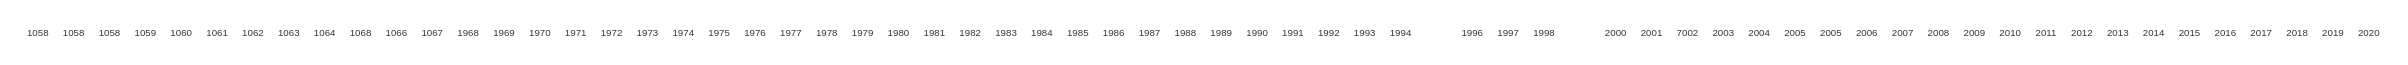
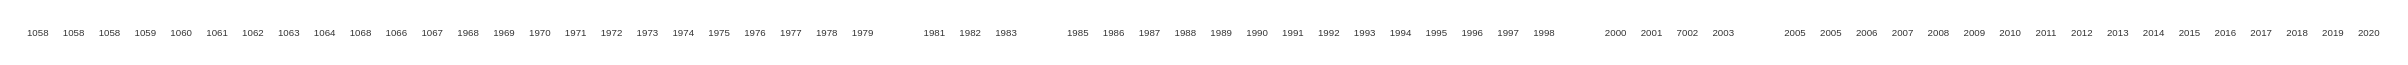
  <mxCell id="0" />
  <mxCell id="1" parent="0" />
  <mxCell id="2" value="1990" style="html=1;whiteSpace=wrap;;whiteSpace=wrap;fontSize=13;fontColor=#333333;spacing=3;strokeOpacity=0;fillOpacity=0;rounded=1;absoluteArcSize=1;arcSize=7.2;fillColor=#ffffff;strokeWidth=2;" vertex="1" zOrder="7" parent="1"><mxGeometry x="1652" y="20" width="48" height="45" as="geometry" /></mxCell>
  <mxCell id="3" value="1991" style="html=1;whiteSpace=wrap;;whiteSpace=wrap;fontSize=13;fontColor=#333333;spacing=3;strokeOpacity=0;fillOpacity=0;rounded=1;absoluteArcSize=1;arcSize=7.2;fillColor=#ffffff;strokeWidth=2;" vertex="1" zOrder="8" parent="1"><mxGeometry x="1700" y="20" width="48" height="45" as="geometry" /></mxCell>
  <mxCell id="4" value="1992" style="html=1;whiteSpace=wrap;;whiteSpace=wrap;fontSize=13;fontColor=#333333;spacing=3;strokeOpacity=0;fillOpacity=0;rounded=1;absoluteArcSize=1;arcSize=7.2;fillColor=#ffffff;strokeWidth=2;" vertex="1" zOrder="9" parent="1"><mxGeometry x="1748" y="20" width="48" height="45" as="geometry" /></mxCell>
  <mxCell id="5" value="1993" style="html=1;whiteSpace=wrap;;whiteSpace=wrap;fontSize=13;fontColor=#333333;spacing=3;strokeOpacity=0;fillOpacity=0;rounded=1;absoluteArcSize=1;arcSize=7.2;fillColor=#ffffff;strokeWidth=2;" vertex="1" zOrder="14" parent="1"><mxGeometry x="1796" y="20" width="48" height="45" as="geometry" /></mxCell>
  <mxCell id="6" value="1994" style="html=1;whiteSpace=wrap;;whiteSpace=wrap;fontSize=13;fontColor=#333333;spacing=3;strokeOpacity=0;fillOpacity=0;rounded=1;absoluteArcSize=1;arcSize=7.2;fillColor=#ffffff;strokeWidth=2;" vertex="1" zOrder="15" parent="1"><mxGeometry x="1844" y="20" width="48" height="45" as="geometry" /></mxCell>
+ <mxCell id="7" value="1995" style="html=1;whiteSpace=wrap;;whiteSpace=wrap;fontSize=13;fontColor=#333333;spacing=3;strokeOpacity=0;fillOpacity=0;rounded=1;absoluteArcSize=1;arcSize=7.2;fillColor=#ffffff;strokeWidth=2;" vertex="1" zOrder="16" parent="1"><mxGeometry x="1892" y="20" width="48" height="45" as="geometry" /></mxCell>
  <mxCell id="8" value="1996" style="html=1;whiteSpace=wrap;;whiteSpace=wrap;fontSize=13;fontColor=#333333;spacing=3;strokeOpacity=0;fillOpacity=0;rounded=1;absoluteArcSize=1;arcSize=7.2;fillColor=#ffffff;strokeWidth=2;" vertex="1" zOrder="17" parent="1"><mxGeometry x="1940" y="20" width="48" height="45" as="geometry" /></mxCell>
  <mxCell id="9" value="1997" style="html=1;whiteSpace=wrap;;whiteSpace=wrap;fontSize=13;fontColor=#333333;spacing=3;strokeOpacity=0;fillOpacity=0;rounded=1;absoluteArcSize=1;arcSize=7.2;fillColor=#ffffff;strokeWidth=2;" vertex="1" zOrder="18" parent="1"><mxGeometry x="1988" y="20" width="48" height="45" as="geometry" /></mxCell>
  <mxCell id="10" value="1998" style="html=1;whiteSpace=wrap;;whiteSpace=wrap;fontSize=13;fontColor=#333333;spacing=3;strokeOpacity=0;fillOpacity=0;rounded=1;absoluteArcSize=1;arcSize=7.2;fillColor=#ffffff;strokeWidth=2;" vertex="1" zOrder="19" parent="1"><mxGeometry x="2036" y="20" width="48" height="45" as="geometry" /></mxCell>
  <mxCell id="11" value="2000" style="html=1;whiteSpace=wrap;;whiteSpace=wrap;fontSize=13;fontColor=#333333;spacing=3;strokeOpacity=0;fillOpacity=0;rounded=1;absoluteArcSize=1;arcSize=7.2;fillColor=#ffffff;strokeWidth=2;" vertex="1" zOrder="21" parent="1"><mxGeometry x="2132" y="20" width="48" height="45" as="geometry" /></mxCell>
  <mxCell id="12" value="2001" style="html=1;whiteSpace=wrap;;whiteSpace=wrap;fontSize=13;fontColor=#333333;spacing=3;strokeOpacity=0;fillOpacity=0;rounded=1;absoluteArcSize=1;arcSize=7.2;fillColor=#ffffff;strokeWidth=2;" vertex="1" zOrder="22" parent="1"><mxGeometry x="2180" y="20" width="48" height="45" as="geometry" /></mxCell>
  <mxCell id="13" value="7002" style="html=1;whiteSpace=wrap;;whiteSpace=wrap;fontSize=13;fontColor=#333333;spacing=3;strokeOpacity=0;fillOpacity=0;rounded=1;absoluteArcSize=1;arcSize=7.2;fillColor=#ffffff;strokeWidth=2;" vertex="1" zOrder="23" parent="1"><mxGeometry x="2228" y="20" width="48" height="45" as="geometry" /></mxCell>
  <mxCell id="14" value="2003" style="html=1;whiteSpace=wrap;;whiteSpace=wrap;fontSize=13;fontColor=#333333;spacing=3;strokeOpacity=0;fillOpacity=0;rounded=1;absoluteArcSize=1;arcSize=7.2;fillColor=#ffffff;strokeWidth=2;" vertex="1" zOrder="24" parent="1"><mxGeometry x="2276" y="20" width="48" height="45" as="geometry" /></mxCell>
- <mxCell id="15" value="2004" style="html=1;whiteSpace=wrap;;whiteSpace=wrap;fontSize=13;fontColor=#333333;spacing=3;strokeOpacity=0;fillOpacity=0;rounded=1;absoluteArcSize=1;arcSize=7.2;fillColor=#ffffff;strokeWidth=2;" vertex="1" zOrder="25" parent="1"><mxGeometry x="2324" y="20" width="48" height="45" as="geometry" /></mxCell>
  <mxCell id="16" value="2005" style="html=1;whiteSpace=wrap;;whiteSpace=wrap;fontSize=13;fontColor=#333333;spacing=3;strokeOpacity=0;fillOpacity=0;rounded=1;absoluteArcSize=1;arcSize=7.2;fillColor=#ffffff;strokeWidth=2;" vertex="1" zOrder="26" parent="1"><mxGeometry x="2372" y="20" width="48" height="45" as="geometry" /></mxCell>
  <mxCell id="17" value="2005" style="html=1;whiteSpace=wrap;;whiteSpace=wrap;fontSize=13;fontColor=#333333;spacing=3;strokeOpacity=0;fillOpacity=0;rounded=1;absoluteArcSize=1;arcSize=7.2;fillColor=#ffffff;strokeWidth=2;" vertex="1" zOrder="27" parent="1"><mxGeometry x="2420" y="20" width="48" height="45" as="geometry" /></mxCell>
  <mxCell id="18" value="2006" style="html=1;whiteSpace=wrap;;whiteSpace=wrap;fontSize=13;fontColor=#333333;spacing=3;strokeOpacity=0;fillOpacity=0;rounded=1;absoluteArcSize=1;arcSize=7.2;fillColor=#ffffff;strokeWidth=2;" vertex="1" zOrder="28" parent="1"><mxGeometry x="2468" y="20" width="48" height="45" as="geometry" /></mxCell>
  <mxCell id="19" value="2007" style="html=1;whiteSpace=wrap;;whiteSpace=wrap;fontSize=13;fontColor=#333333;spacing=3;strokeOpacity=0;fillOpacity=0;rounded=1;absoluteArcSize=1;arcSize=7.2;fillColor=#ffffff;strokeWidth=2;" vertex="1" zOrder="29" parent="1"><mxGeometry x="2516" y="20" width="48" height="45" as="geometry" /></mxCell>
  <mxCell id="20" value="2008" style="html=1;whiteSpace=wrap;;whiteSpace=wrap;fontSize=13;fontColor=#333333;spacing=3;strokeOpacity=0;fillOpacity=0;rounded=1;absoluteArcSize=1;arcSize=7.2;fillColor=#ffffff;strokeWidth=2;" vertex="1" zOrder="30" parent="1"><mxGeometry x="2564" y="20" width="48" height="45" as="geometry" /></mxCell>
  <mxCell id="21" value="2009" style="html=1;whiteSpace=wrap;;whiteSpace=wrap;fontSize=13;fontColor=#333333;spacing=3;strokeOpacity=0;fillOpacity=0;rounded=1;absoluteArcSize=1;arcSize=7.2;fillColor=#ffffff;strokeWidth=2;" vertex="1" zOrder="31" parent="1"><mxGeometry x="2612" y="20" width="48" height="45" as="geometry" /></mxCell>
  <mxCell id="22" value="2010" style="html=1;whiteSpace=wrap;;whiteSpace=wrap;fontSize=13;fontColor=#333333;spacing=3;strokeOpacity=0;fillOpacity=0;rounded=1;absoluteArcSize=1;arcSize=7.2;fillColor=#ffffff;strokeWidth=2;" vertex="1" zOrder="32" parent="1"><mxGeometry x="2660" y="20" width="48" height="45" as="geometry" /></mxCell>
  <mxCell id="23" value="2011" style="html=1;whiteSpace=wrap;;whiteSpace=wrap;fontSize=13;fontColor=#333333;spacing=3;strokeOpacity=0;fillOpacity=0;rounded=1;absoluteArcSize=1;arcSize=7.2;fillColor=#ffffff;strokeWidth=2;" vertex="1" zOrder="33" parent="1"><mxGeometry x="2708" y="20" width="48" height="45" as="geometry" /></mxCell>
  <mxCell id="24" value="2012" style="html=1;whiteSpace=wrap;;whiteSpace=wrap;fontSize=13;fontColor=#333333;spacing=3;strokeOpacity=0;fillOpacity=0;rounded=1;absoluteArcSize=1;arcSize=7.2;fillColor=#ffffff;strokeWidth=2;" vertex="1" zOrder="34" parent="1"><mxGeometry x="2756" y="20" width="48" height="45" as="geometry" /></mxCell>
  <mxCell id="25" value="2013" style="html=1;whiteSpace=wrap;;whiteSpace=wrap;fontSize=13;fontColor=#333333;spacing=3;strokeOpacity=0;fillOpacity=0;rounded=1;absoluteArcSize=1;arcSize=7.2;fillColor=#ffffff;strokeWidth=2;" vertex="1" zOrder="35" parent="1"><mxGeometry x="2804" y="20" width="48" height="45" as="geometry" /></mxCell>
  <mxCell id="26" value="2014" style="html=1;whiteSpace=wrap;;whiteSpace=wrap;fontSize=13;fontColor=#333333;spacing=3;strokeOpacity=0;fillOpacity=0;rounded=1;absoluteArcSize=1;arcSize=7.2;fillColor=#ffffff;strokeWidth=2;" vertex="1" zOrder="36" parent="1"><mxGeometry x="2852" y="20" width="48" height="45" as="geometry" /></mxCell>
  <mxCell id="27" value="2015" style="html=1;whiteSpace=wrap;;whiteSpace=wrap;fontSize=13;fontColor=#333333;spacing=3;strokeOpacity=0;fillOpacity=0;rounded=1;absoluteArcSize=1;arcSize=7.2;fillColor=#ffffff;strokeWidth=2;" vertex="1" zOrder="37" parent="1"><mxGeometry x="2900" y="20" width="48" height="45" as="geometry" /></mxCell>
  <mxCell id="28" value="2016" style="html=1;whiteSpace=wrap;;whiteSpace=wrap;fontSize=13;fontColor=#333333;spacing=3;strokeOpacity=0;fillOpacity=0;rounded=1;absoluteArcSize=1;arcSize=7.2;fillColor=#ffffff;strokeWidth=2;" vertex="1" zOrder="38" parent="1"><mxGeometry x="2948" y="20" width="48" height="45" as="geometry" /></mxCell>
  <mxCell id="29" value="2017" style="html=1;whiteSpace=wrap;;whiteSpace=wrap;fontSize=13;fontColor=#333333;spacing=3;strokeOpacity=0;fillOpacity=0;rounded=1;absoluteArcSize=1;arcSize=7.2;fillColor=#ffffff;strokeWidth=2;" vertex="1" zOrder="39" parent="1"><mxGeometry x="2996" y="20" width="48" height="45" as="geometry" /></mxCell>
  <mxCell id="30" value="2018" style="html=1;whiteSpace=wrap;;whiteSpace=wrap;fontSize=13;fontColor=#333333;spacing=3;strokeOpacity=0;fillOpacity=0;rounded=1;absoluteArcSize=1;arcSize=7.2;fillColor=#ffffff;strokeWidth=2;" vertex="1" zOrder="40" parent="1"><mxGeometry x="3044" y="20" width="48" height="45" as="geometry" /></mxCell>
  <mxCell id="31" value="2019" style="html=1;whiteSpace=wrap;;whiteSpace=wrap;fontSize=13;fontColor=#333333;spacing=3;strokeOpacity=0;fillOpacity=0;rounded=1;absoluteArcSize=1;arcSize=7.2;fillColor=#ffffff;strokeWidth=2;" vertex="1" zOrder="41" parent="1"><mxGeometry x="3092" y="20" width="48" height="45" as="geometry" /></mxCell>
  <mxCell id="32" value="2020" style="html=1;whiteSpace=wrap;;whiteSpace=wrap;fontSize=13;fontColor=#333333;spacing=3;strokeOpacity=0;fillOpacity=0;rounded=1;absoluteArcSize=1;arcSize=7.2;fillColor=#ffffff;strokeWidth=2;" vertex="1" zOrder="43" parent="1"><mxGeometry x="3140" y="20" width="48" height="45" as="geometry" /></mxCell>
  <mxCell id="33" value="1989" style="html=1;whiteSpace=wrap;;whiteSpace=wrap;fontSize=13;fontColor=#333333;spacing=3;strokeOpacity=0;fillOpacity=0;rounded=1;absoluteArcSize=1;arcSize=7.2;fillColor=#ffffff;strokeWidth=2;" vertex="1" zOrder="44" parent="1"><mxGeometry x="1604" y="20" width="48" height="45" as="geometry" /></mxCell>
  <mxCell id="34" value="1988" style="html=1;whiteSpace=wrap;;whiteSpace=wrap;fontSize=13;fontColor=#333333;spacing=3;strokeOpacity=0;fillOpacity=0;rounded=1;absoluteArcSize=1;arcSize=7.2;fillColor=#ffffff;strokeWidth=2;" vertex="1" zOrder="45" parent="1"><mxGeometry x="1556" y="20" width="48" height="45" as="geometry" /></mxCell>
  <mxCell id="35" value="1987" style="html=1;whiteSpace=wrap;;whiteSpace=wrap;fontSize=13;fontColor=#333333;spacing=3;strokeOpacity=0;fillOpacity=0;rounded=1;absoluteArcSize=1;arcSize=7.2;fillColor=#ffffff;strokeWidth=2;" vertex="1" zOrder="46" parent="1"><mxGeometry x="1508" y="20" width="48" height="45" as="geometry" /></mxCell>
  <mxCell id="36" value="1986" style="html=1;whiteSpace=wrap;;whiteSpace=wrap;fontSize=13;fontColor=#333333;spacing=3;strokeOpacity=0;fillOpacity=0;rounded=1;absoluteArcSize=1;arcSize=7.2;fillColor=#ffffff;strokeWidth=2;" vertex="1" zOrder="47" parent="1"><mxGeometry x="1460" y="20" width="48" height="45" as="geometry" /></mxCell>
  <mxCell id="37" value="1985" style="html=1;whiteSpace=wrap;;whiteSpace=wrap;fontSize=13;fontColor=#333333;spacing=3;strokeOpacity=0;fillOpacity=0;rounded=1;absoluteArcSize=1;arcSize=7.2;fillColor=#ffffff;strokeWidth=2;" vertex="1" zOrder="48" parent="1"><mxGeometry x="1412" y="20" width="48" height="45" as="geometry" /></mxCell>
- <mxCell id="38" value="1984" style="html=1;whiteSpace=wrap;;whiteSpace=wrap;fontSize=13;fontColor=#333333;spacing=3;strokeOpacity=0;fillOpacity=0;rounded=1;absoluteArcSize=1;arcSize=7.2;fillColor=#ffffff;strokeWidth=2;" vertex="1" zOrder="49" parent="1"><mxGeometry x="1364" y="20" width="48" height="45" as="geometry" /></mxCell>
  <mxCell id="39" value="1983" style="html=1;whiteSpace=wrap;;whiteSpace=wrap;fontSize=13;fontColor=#333333;spacing=3;strokeOpacity=0;fillOpacity=0;rounded=1;absoluteArcSize=1;arcSize=7.2;fillColor=#ffffff;strokeWidth=2;" vertex="1" zOrder="50" parent="1"><mxGeometry x="1316" y="20" width="48" height="45" as="geometry" /></mxCell>
  <mxCell id="40" value="1982" style="html=1;whiteSpace=wrap;;whiteSpace=wrap;fontSize=13;fontColor=#333333;spacing=3;strokeOpacity=0;fillOpacity=0;rounded=1;absoluteArcSize=1;arcSize=7.2;fillColor=#ffffff;strokeWidth=2;" vertex="1" zOrder="51" parent="1"><mxGeometry x="1268" y="20" width="48" height="45" as="geometry" /></mxCell>
  <mxCell id="41" value="1981" style="html=1;whiteSpace=wrap;;whiteSpace=wrap;fontSize=13;fontColor=#333333;spacing=3;strokeOpacity=0;fillOpacity=0;rounded=1;absoluteArcSize=1;arcSize=7.2;fillColor=#ffffff;strokeWidth=2;" vertex="1" zOrder="52" parent="1"><mxGeometry x="1220" y="20" width="48" height="45" as="geometry" /></mxCell>
- <mxCell id="42" value="1980" style="html=1;whiteSpace=wrap;;whiteSpace=wrap;fontSize=13;fontColor=#333333;spacing=3;strokeOpacity=0;fillOpacity=0;rounded=1;absoluteArcSize=1;arcSize=7.2;fillColor=#ffffff;strokeWidth=2;" vertex="1" zOrder="53" parent="1"><mxGeometry x="1172" y="20" width="48" height="45" as="geometry" /></mxCell>
  <mxCell id="43" value="1979" style="html=1;whiteSpace=wrap;;whiteSpace=wrap;fontSize=13;fontColor=#333333;spacing=3;strokeOpacity=0;fillOpacity=0;rounded=1;absoluteArcSize=1;arcSize=7.2;fillColor=#ffffff;strokeWidth=2;" vertex="1" zOrder="54" parent="1"><mxGeometry x="1124" y="20" width="48" height="45" as="geometry" /></mxCell>
  <mxCell id="44" value="1978" style="html=1;whiteSpace=wrap;;whiteSpace=wrap;fontSize=13;fontColor=#333333;spacing=3;strokeOpacity=0;fillOpacity=0;rounded=1;absoluteArcSize=1;arcSize=7.2;fillColor=#ffffff;strokeWidth=2;" vertex="1" zOrder="55" parent="1"><mxGeometry x="1076" y="20" width="48" height="45" as="geometry" /></mxCell>
  <mxCell id="45" value="1977" style="html=1;whiteSpace=wrap;;whiteSpace=wrap;fontSize=13;fontColor=#333333;spacing=3;strokeOpacity=0;fillOpacity=0;rounded=1;absoluteArcSize=1;arcSize=7.2;fillColor=#ffffff;strokeWidth=2;" vertex="1" zOrder="56" parent="1"><mxGeometry x="1028" y="20" width="48" height="45" as="geometry" /></mxCell>
  <mxCell id="46" value="1976" style="html=1;whiteSpace=wrap;;whiteSpace=wrap;fontSize=13;fontColor=#333333;spacing=3;strokeOpacity=0;fillOpacity=0;rounded=1;absoluteArcSize=1;arcSize=7.2;fillColor=#ffffff;strokeWidth=2;" vertex="1" zOrder="57" parent="1"><mxGeometry x="980" y="20" width="48" height="45" as="geometry" /></mxCell>
  <mxCell id="47" value="1975" style="html=1;whiteSpace=wrap;;whiteSpace=wrap;fontSize=13;fontColor=#333333;spacing=3;strokeOpacity=0;fillOpacity=0;rounded=1;absoluteArcSize=1;arcSize=7.2;fillColor=#ffffff;strokeWidth=2;" vertex="1" zOrder="58" parent="1"><mxGeometry x="932" y="20" width="48" height="45" as="geometry" /></mxCell>
  <mxCell id="48" value="1974" style="html=1;whiteSpace=wrap;;whiteSpace=wrap;fontSize=13;fontColor=#333333;spacing=3;strokeOpacity=0;fillOpacity=0;rounded=1;absoluteArcSize=1;arcSize=7.2;fillColor=#ffffff;strokeWidth=2;" vertex="1" zOrder="59" parent="1"><mxGeometry x="884" y="20" width="48" height="45" as="geometry" /></mxCell>
  <mxCell id="49" value="1973" style="html=1;whiteSpace=wrap;;whiteSpace=wrap;fontSize=13;fontColor=#333333;spacing=3;strokeOpacity=0;fillOpacity=0;rounded=1;absoluteArcSize=1;arcSize=7.2;fillColor=#ffffff;strokeWidth=2;" vertex="1" zOrder="60" parent="1"><mxGeometry x="836" y="20" width="48" height="45" as="geometry" /></mxCell>
  <mxCell id="50" value="1972" style="html=1;whiteSpace=wrap;;whiteSpace=wrap;fontSize=13;fontColor=#333333;spacing=3;strokeOpacity=0;fillOpacity=0;rounded=1;absoluteArcSize=1;arcSize=7.2;fillColor=#ffffff;strokeWidth=2;" vertex="1" zOrder="61" parent="1"><mxGeometry x="788" y="20" width="48" height="45" as="geometry" /></mxCell>
  <mxCell id="51" value="1971" style="html=1;whiteSpace=wrap;;whiteSpace=wrap;fontSize=13;fontColor=#333333;spacing=3;strokeOpacity=0;fillOpacity=0;rounded=1;absoluteArcSize=1;arcSize=7.2;fillColor=#ffffff;strokeWidth=2;" vertex="1" zOrder="62" parent="1"><mxGeometry x="740" y="20" width="48" height="45" as="geometry" /></mxCell>
  <mxCell id="52" value="1970" style="html=1;whiteSpace=wrap;;whiteSpace=wrap;fontSize=13;fontColor=#333333;spacing=3;strokeOpacity=0;fillOpacity=0;rounded=1;absoluteArcSize=1;arcSize=7.2;fillColor=#ffffff;strokeWidth=2;" vertex="1" zOrder="63" parent="1"><mxGeometry x="692" y="20" width="48" height="45" as="geometry" /></mxCell>
  <mxCell id="53" value="1969" style="html=1;whiteSpace=wrap;;whiteSpace=wrap;fontSize=13;fontColor=#333333;spacing=3;strokeOpacity=0;fillOpacity=0;rounded=1;absoluteArcSize=1;arcSize=7.2;fillColor=#ffffff;strokeWidth=2;" vertex="1" zOrder="64" parent="1"><mxGeometry x="644" y="20" width="48" height="45" as="geometry" /></mxCell>
  <mxCell id="54" value="1968" style="html=1;whiteSpace=wrap;;whiteSpace=wrap;fontSize=13;fontColor=#333333;spacing=3;strokeOpacity=0;fillOpacity=0;rounded=1;absoluteArcSize=1;arcSize=7.2;fillColor=#ffffff;strokeWidth=2;" vertex="1" zOrder="65" parent="1"><mxGeometry x="596" y="20" width="48" height="45" as="geometry" /></mxCell>
  <mxCell id="55" value="1058" style="html=1;whiteSpace=wrap;;whiteSpace=wrap;fontSize=13;fontColor=#333333;spacing=3;strokeOpacity=0;fillOpacity=0;rounded=1;absoluteArcSize=1;arcSize=7.2;fillColor=#ffffff;strokeWidth=2;" vertex="1" zOrder="25" parent="1"><mxGeometry x="116" y="20" width="48" height="45" as="geometry" /></mxCell>
  <mxCell id="56" value="1059" style="html=1;whiteSpace=wrap;;whiteSpace=wrap;fontSize=13;fontColor=#333333;spacing=3;strokeOpacity=0;fillOpacity=0;rounded=1;absoluteArcSize=1;arcSize=7.2;fillColor=#ffffff;strokeWidth=2;" vertex="1" zOrder="26" parent="1"><mxGeometry x="164" y="20" width="48" height="45" as="geometry" /></mxCell>
  <mxCell id="57" value="1060" style="html=1;whiteSpace=wrap;;whiteSpace=wrap;fontSize=13;fontColor=#333333;spacing=3;strokeOpacity=0;fillOpacity=0;rounded=1;absoluteArcSize=1;arcSize=7.2;fillColor=#ffffff;strokeWidth=2;" vertex="1" zOrder="27" parent="1"><mxGeometry x="212" y="20" width="48" height="45" as="geometry" /></mxCell>
  <mxCell id="58" value="1061" style="html=1;whiteSpace=wrap;;whiteSpace=wrap;fontSize=13;fontColor=#333333;spacing=3;strokeOpacity=0;fillOpacity=0;rounded=1;absoluteArcSize=1;arcSize=7.2;fillColor=#ffffff;strokeWidth=2;" vertex="1" zOrder="28" parent="1"><mxGeometry x="260" y="20" width="48" height="45" as="geometry" /></mxCell>
  <mxCell id="59" value="1062" style="html=1;whiteSpace=wrap;;whiteSpace=wrap;fontSize=13;fontColor=#333333;spacing=3;strokeOpacity=0;fillOpacity=0;rounded=1;absoluteArcSize=1;arcSize=7.2;fillColor=#ffffff;strokeWidth=2;" vertex="1" zOrder="29" parent="1"><mxGeometry x="308" y="20" width="48" height="45" as="geometry" /></mxCell>
  <mxCell id="60" value="1063" style="html=1;whiteSpace=wrap;;whiteSpace=wrap;fontSize=13;fontColor=#333333;spacing=3;strokeOpacity=0;fillOpacity=0;rounded=1;absoluteArcSize=1;arcSize=7.2;fillColor=#ffffff;strokeWidth=2;" vertex="1" zOrder="30" parent="1"><mxGeometry x="356" y="20" width="48" height="45" as="geometry" /></mxCell>
  <mxCell id="61" value="1064" style="html=1;whiteSpace=wrap;;whiteSpace=wrap;fontSize=13;fontColor=#333333;spacing=3;strokeOpacity=0;fillOpacity=0;rounded=1;absoluteArcSize=1;arcSize=7.2;fillColor=#ffffff;strokeWidth=2;" vertex="1" zOrder="31" parent="1"><mxGeometry x="404" y="20" width="48" height="45" as="geometry" /></mxCell>
  <mxCell id="62" value="1068" style="html=1;whiteSpace=wrap;;whiteSpace=wrap;fontSize=13;fontColor=#333333;spacing=3;strokeOpacity=0;fillOpacity=0;rounded=1;absoluteArcSize=1;arcSize=7.2;fillColor=#ffffff;strokeWidth=2;" vertex="1" zOrder="32" parent="1"><mxGeometry x="452" y="20" width="48" height="45" as="geometry" /></mxCell>
  <mxCell id="63" value="1066" style="html=1;whiteSpace=wrap;;whiteSpace=wrap;fontSize=13;fontColor=#333333;spacing=3;strokeOpacity=0;fillOpacity=0;rounded=1;absoluteArcSize=1;arcSize=7.2;fillColor=#ffffff;strokeWidth=2;" vertex="1" zOrder="33" parent="1"><mxGeometry x="500" y="20" width="48" height="45" as="geometry" /></mxCell>
  <mxCell id="64" value="1067" style="html=1;whiteSpace=wrap;;whiteSpace=wrap;fontSize=13;fontColor=#333333;spacing=3;strokeOpacity=0;fillOpacity=0;rounded=1;absoluteArcSize=1;arcSize=7.2;fillColor=#ffffff;strokeWidth=2;" vertex="1" zOrder="34" parent="1"><mxGeometry x="548" y="20" width="48" height="45" as="geometry" /></mxCell>
  <mxCell id="65" value="1058" style="html=1;whiteSpace=wrap;;whiteSpace=wrap;fontSize=13;fontColor=#333333;spacing=3;strokeOpacity=0;fillOpacity=0;rounded=1;absoluteArcSize=1;arcSize=7.2;fillColor=#ffffff;strokeWidth=2;" vertex="1" zOrder="25" parent="1"><mxGeometry x="68" y="20" width="48" height="45" as="geometry" /></mxCell>
  <mxCell id="66" value="1058" style="html=1;whiteSpace=wrap;;whiteSpace=wrap;fontSize=13;fontColor=#333333;spacing=3;strokeOpacity=0;fillOpacity=0;rounded=1;absoluteArcSize=1;arcSize=7.2;fillColor=#ffffff;strokeWidth=2;" vertex="1" zOrder="25" parent="1"><mxGeometry x="20" y="20" width="48" height="45" as="geometry" /></mxCell>
